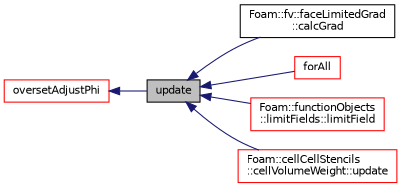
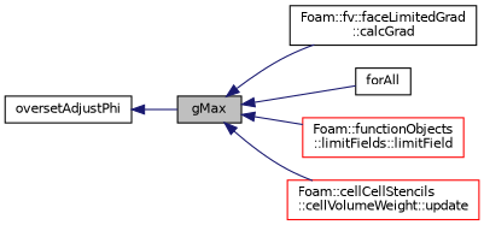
  digraph {
    rankdir=LR
    node [color=black fontname=Helvetica fontsize=10 shape=record]
    edge [color=midnightblue dir=back fontname=Helvetica fontsize=10 labelfontname=Helvetica labelfontsize=10 style=solid]
-   n1 [fillcolor=grey75 fontcolor=black height=0.2 label=update style=filled width=0.4]
+   n1 [fillcolor=grey75 fontcolor=black height=0.2 label=gMax style=filled width=0.4]
    n2 [height=0.2 label="Foam::fv::faceLimitedGrad\l::calcGrad" width=0.4]
-   n3 [color=red height=0.2 label=forAll width=0.4]
+   n3 [height=0.2 label=forAll width=0.4]
    n4 [color=red height=0.2 label="Foam::functionObjects\l::limitFields::limitField" width=0.4]
    n5 [color=red height=0.2 label="Foam::cellCellStencils\l::cellVolumeWeight::update" width=0.4]
-   n6 [color=red height=0.2 label=oversetAdjustPhi width=0.4]
+   n6 [height=0.2 label=oversetAdjustPhi width=0.4]
    n1 -> n2
    n1 -> n3
    n1 -> n4
    n1 -> n5
    n6 -> n1
  }
